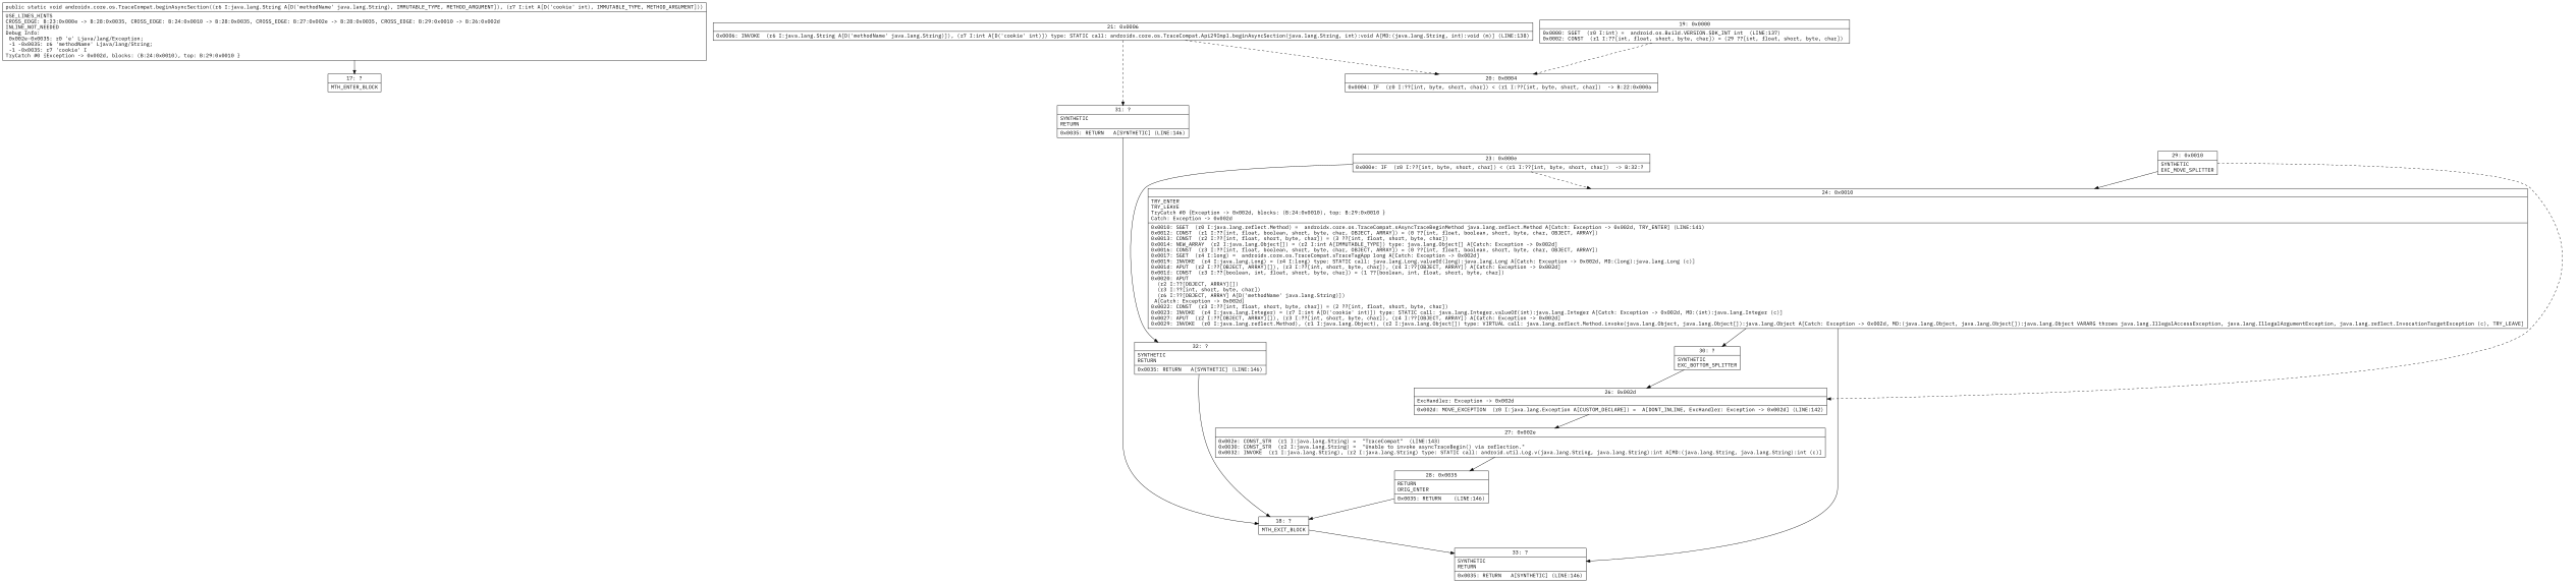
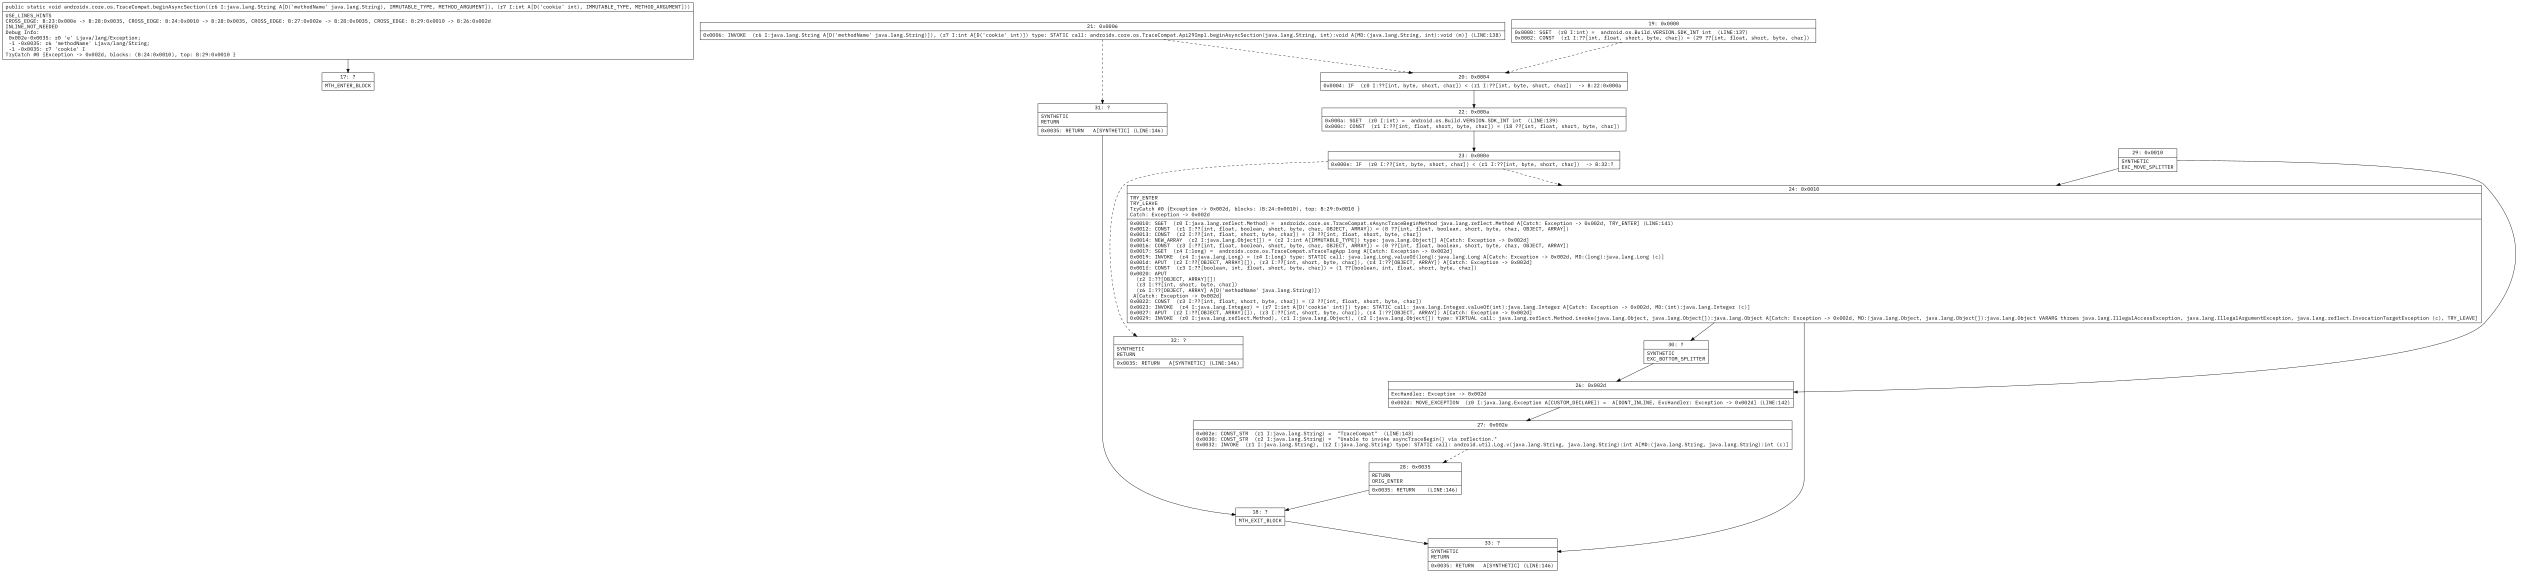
  digraph {
    fontname="IBM Plex Mono"
    node [fontname="IBM Plex Mono" shape=record]
    edge [fontname="IBM Plex Mono"]
    n1 [label="{17\:\ ?|MTH_ENTER_BLOCK\l}"]
    n2 [label="{19\:\ 0x0000|0x0000: SGET  (r0 I:int) =  android.os.Build.VERSION.SDK_INT int  (LINE:137)\l0x0002: CONST  (r1 I:??[int, float, short, byte, char]) = (29 ??[int, float, short, byte, char]) \l}"]
    n3 [label="{20\:\ 0x0004|0x0004: IF  (r0 I:??[int, byte, short, char]) \< (r1 I:??[int, byte, short, char])  \-\> B:22:0x000a \l}"]
+   n4 [label="{22\:\ 0x000a|0x000a: SGET  (r0 I:int) =  android.os.Build.VERSION.SDK_INT int  (LINE:139)\l0x000c: CONST  (r1 I:??[int, float, short, byte, char]) = (18 ??[int, float, short, byte, char]) \l}"]
    n5 [label="{21\:\ 0x0006|0x0006: INVOKE  (r6 I:java.lang.String A[D('methodName' java.lang.String)]), (r7 I:int A[D('cookie' int)]) type: STATIC call: androidx.core.os.TraceCompat.Api29Impl.beginAsyncSection(java.lang.String, int):void A[MD:(java.lang.String, int):void (m)] (LINE:138)\l}"]
    n6 [label="{31\:\ ?|SYNTHETIC\lRETURN\l|0x0035: RETURN   A[SYNTHETIC] (LINE:146)\l}"]
    n7 [label="{23\:\ 0x000e|0x000e: IF  (r0 I:??[int, byte, short, char]) \< (r1 I:??[int, byte, short, char])  \-\> B:32:? \l}"]
    n8 [label="{18\:\ ?|MTH_EXIT_BLOCK\l}"]
    n9 [label="{33\:\ ?|SYNTHETIC\lRETURN\l|0x0035: RETURN   A[SYNTHETIC] (LINE:146)\l}"]
    n10 [label="{32\:\ ?|SYNTHETIC\lRETURN\l|0x0035: RETURN   A[SYNTHETIC] (LINE:146)\l}"]
    n11 [label="{24\:\ 0x0010|TRY_ENTER\lTRY_LEAVE\lTryCatch #0 \{Exception \-\> 0x002d, blocks: (B:24:0x0010), top: B:29:0x0010 \}\lCatch: Exception \-\> 0x002d\l|0x0010: SGET  (r0 I:java.lang.reflect.Method) =  androidx.core.os.TraceCompat.sAsyncTraceBeginMethod java.lang.reflect.Method A[Catch: Exception \-\> 0x002d, TRY_ENTER] (LINE:141)\l0x0012: CONST  (r1 I:??[int, float, boolean, short, byte, char, OBJECT, ARRAY]) = (0 ??[int, float, boolean, short, byte, char, OBJECT, ARRAY]) \l0x0013: CONST  (r2 I:??[int, float, short, byte, char]) = (3 ??[int, float, short, byte, char]) \l0x0014: NEW_ARRAY  (r2 I:java.lang.Object[]) = (r2 I:int A[IMMUTABLE_TYPE]) type: java.lang.Object[] A[Catch: Exception \-\> 0x002d]\l0x0016: CONST  (r3 I:??[int, float, boolean, short, byte, char, OBJECT, ARRAY]) = (0 ??[int, float, boolean, short, byte, char, OBJECT, ARRAY]) \l0x0017: SGET  (r4 I:long) =  androidx.core.os.TraceCompat.sTraceTagApp long A[Catch: Exception \-\> 0x002d]\l0x0019: INVOKE  (r4 I:java.lang.Long) = (r4 I:long) type: STATIC call: java.lang.Long.valueOf(long):java.lang.Long A[Catch: Exception \-\> 0x002d, MD:(long):java.lang.Long (c)]\l0x001d: APUT  (r2 I:??[OBJECT, ARRAY][]), (r3 I:??[int, short, byte, char]), (r4 I:??[OBJECT, ARRAY]) A[Catch: Exception \-\> 0x002d]\l0x001f: CONST  (r3 I:??[boolean, int, float, short, byte, char]) = (1 ??[boolean, int, float, short, byte, char]) \l0x0020: APUT  \l  (r2 I:??[OBJECT, ARRAY][])\l  (r3 I:??[int, short, byte, char])\l  (r6 I:??[OBJECT, ARRAY] A[D('methodName' java.lang.String)])\l A[Catch: Exception \-\> 0x002d]\l0x0022: CONST  (r3 I:??[int, float, short, byte, char]) = (2 ??[int, float, short, byte, char]) \l0x0023: INVOKE  (r4 I:java.lang.Integer) = (r7 I:int A[D('cookie' int)]) type: STATIC call: java.lang.Integer.valueOf(int):java.lang.Integer A[Catch: Exception \-\> 0x002d, MD:(int):java.lang.Integer (c)]\l0x0027: APUT  (r2 I:??[OBJECT, ARRAY][]), (r3 I:??[int, short, byte, char]), (r4 I:??[OBJECT, ARRAY]) A[Catch: Exception \-\> 0x002d]\l0x0029: INVOKE  (r0 I:java.lang.reflect.Method), (r1 I:java.lang.Object), (r2 I:java.lang.Object[]) type: VIRTUAL call: java.lang.reflect.Method.invoke(java.lang.Object, java.lang.Object[]):java.lang.Object A[Catch: Exception \-\> 0x002d, MD:(java.lang.Object, java.lang.Object[]):java.lang.Object VARARG throws java.lang.IllegalAccessException, java.lang.IllegalArgumentException, java.lang.reflect.InvocationTargetException (c), TRY_LEAVE]\l}"]
    n12 [label="{29\:\ 0x0010|SYNTHETIC\lEXC_MOVE_SPLITTER\l}"]
    n13 [label="{26\:\ 0x002d|ExcHandler: Exception \-\> 0x002d\l|0x002d: MOVE_EXCEPTION  (r0 I:java.lang.Exception A[CUSTOM_DECLARE]) =  A[DONT_INLINE, ExcHandler: Exception \-\> 0x002d] (LINE:142)\l}"]
    n14 [label="{30\:\ ?|SYNTHETIC\lEXC_BOTTOM_SPLITTER\l}"]
    n15 [label="{27\:\ 0x002e|0x002e: CONST_STR  (r1 I:java.lang.String) =  \"TraceCompat\"  (LINE:143)\l0x0030: CONST_STR  (r2 I:java.lang.String) =  \"Unable to invoke asyncTraceBegin() via reflection.\" \l0x0032: INVOKE  (r1 I:java.lang.String), (r2 I:java.lang.String) type: STATIC call: android.util.Log.v(java.lang.String, java.lang.String):int A[MD:(java.lang.String, java.lang.String):int (c)]\l}"]
    n16 [label="{28\:\ 0x0035|RETURN\lORIG_ENTER\l|0x0035: RETURN    (LINE:146)\l}"]
    n17 [label="{public static void androidx.core.os.TraceCompat.beginAsyncSection((r6 I:java.lang.String A[D('methodName' java.lang.String), IMMUTABLE_TYPE, METHOD_ARGUMENT]), (r7 I:int A[D('cookie' int), IMMUTABLE_TYPE, METHOD_ARGUMENT]))  | USE_LINES_HINTS\lCROSS_EDGE: B:23:0x000e \-\> B:28:0x0035, CROSS_EDGE: B:24:0x0010 \-\> B:28:0x0035, CROSS_EDGE: B:27:0x002e \-\> B:28:0x0035, CROSS_EDGE: B:29:0x0010 \-\> B:26:0x002d\lINLINE_NOT_NEEDED\lDebug Info:\l  0x002e\-0x0035: r0 'e' Ljava\/lang\/Exception;\l  \-1 \-0x0035: r6 'methodName' Ljava\/lang\/String;\l  \-1 \-0x0035: r7 'cookie' I\lTryCatch #0 \{Exception \-\> 0x002d, blocks: (B:24:0x0010), top: B:29:0x0010 \}\l}"]
    n2 -> n3 [style=dashed]
+   n3 -> n4
+   n4 -> n7
    n5 -> n3 [style=dashed]
    n5 -> n6 [style=dashed]
    n6 -> n8
-   n7 -> n10
+   n7 -> n10 [style=dashed]
    n7 -> n11 [style=dashed]
    n8 -> n9
-   n10 -> n8
    n11 -> n9
    n11 -> n14
    n12 -> n11
-   n12 -> n13 [style=dashed]
+   n12 -> n13
    n13 -> n15
    n14 -> n13
-   n15 -> n16
+   n15 -> n16 [style=dashed]
    n16 -> n8
    n17 -> n1
  }
